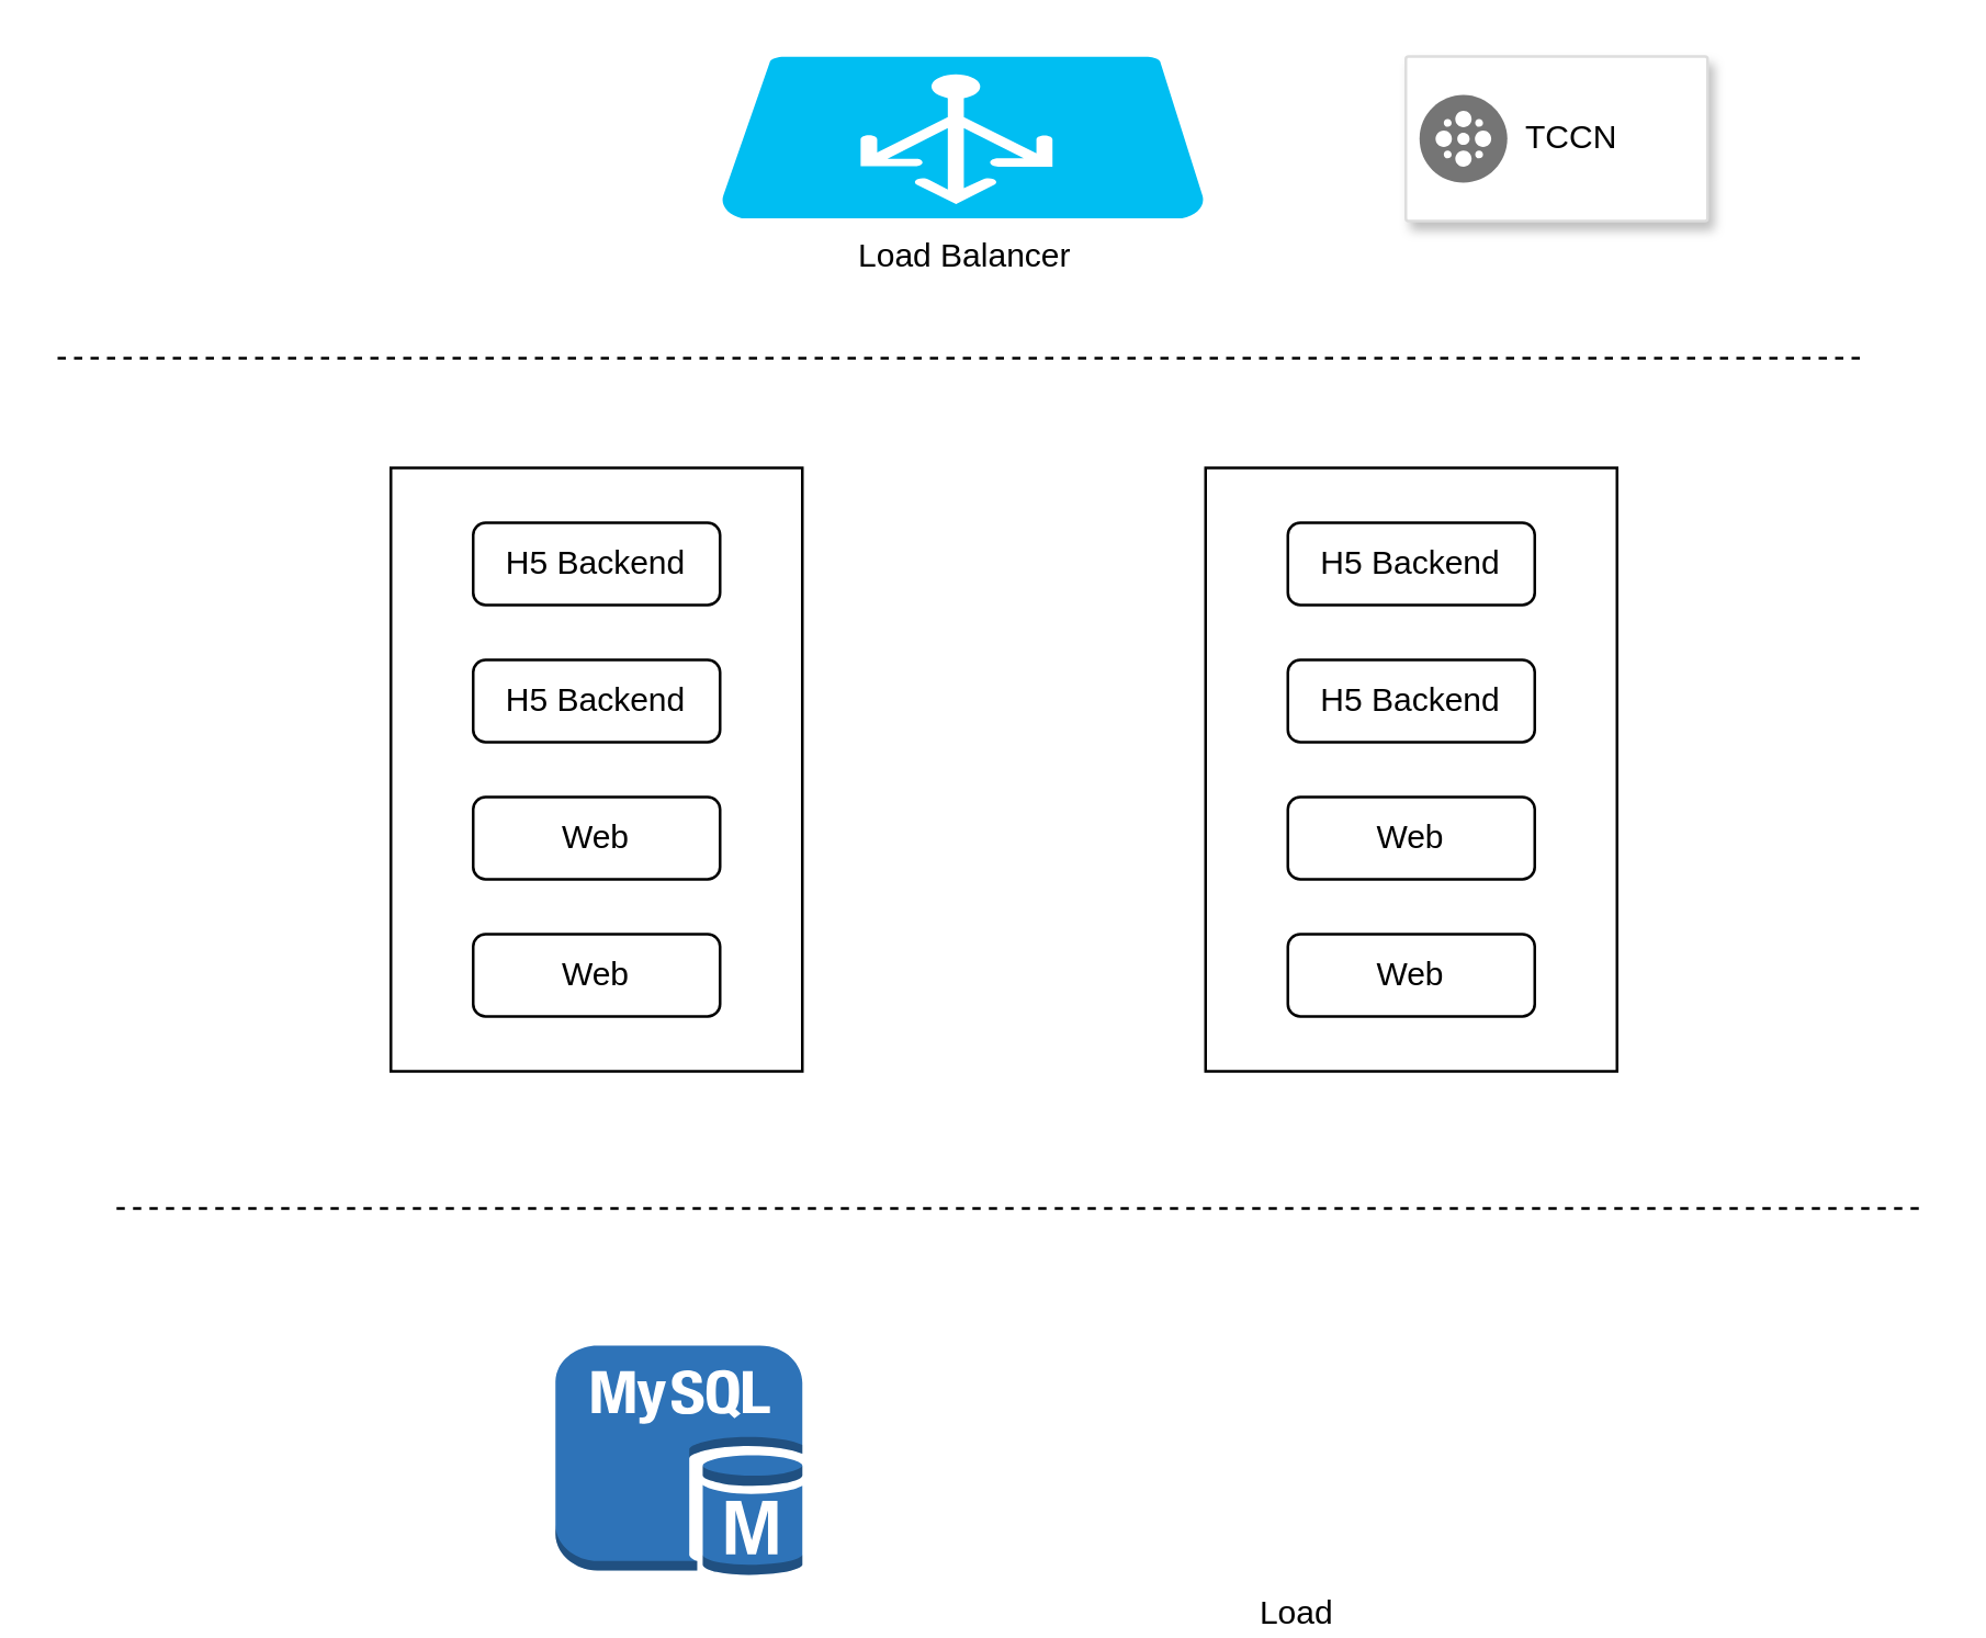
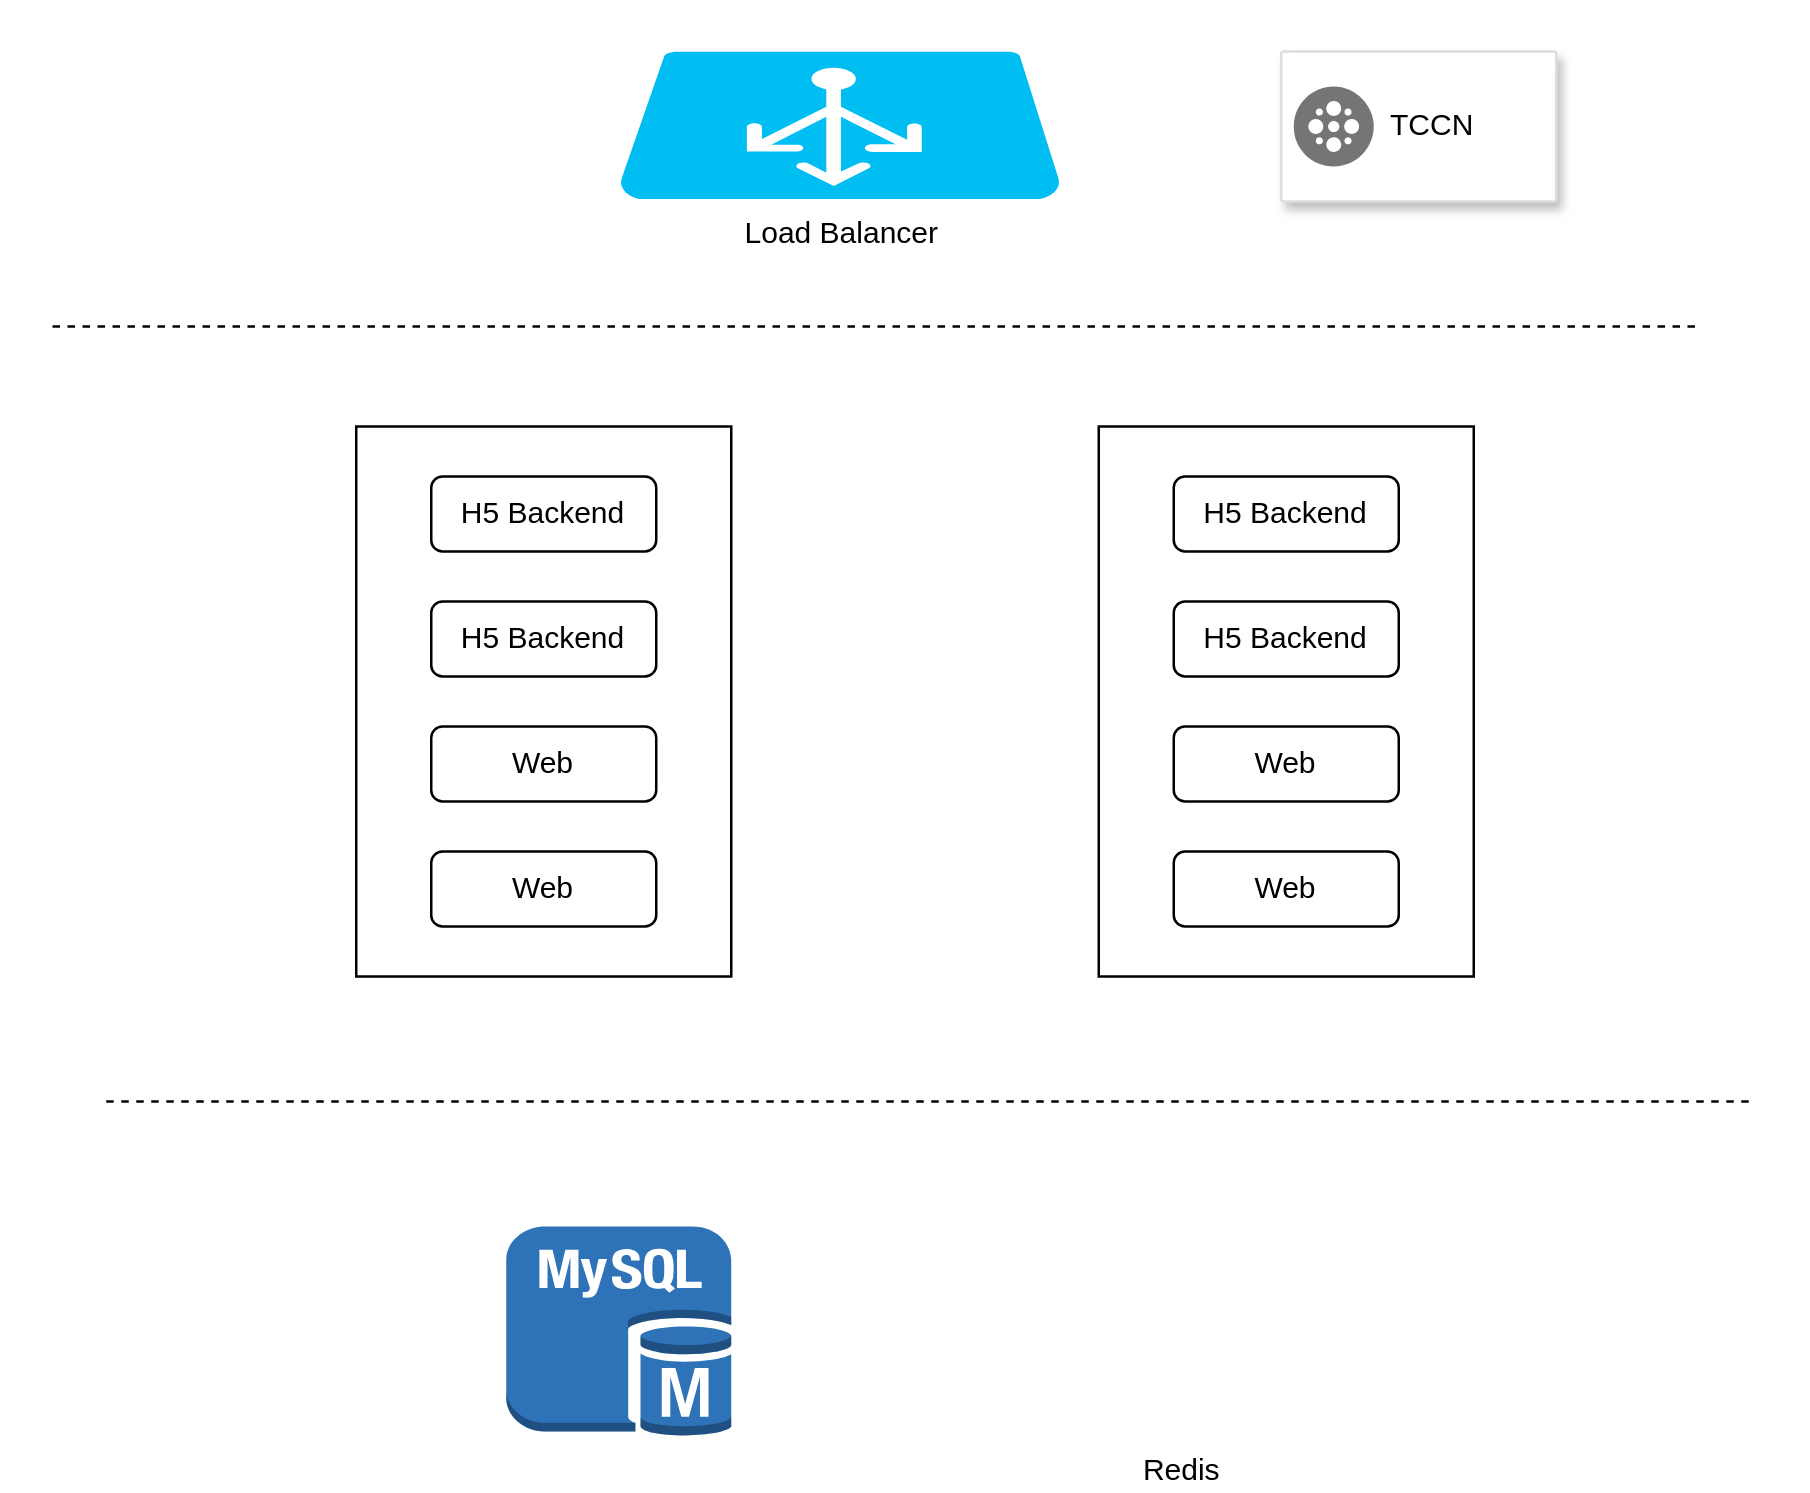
  <mxCell id="0" />
  <mxCell id="1" parent="0" />
- <mxCell id="2" value="Load Balancer" style="verticalLabelPosition=bottom;html=1;verticalAlign=top;align=center;strokeColor=none;fillColor=#00BEF2;shape=mxgraph.azure.azure_load_balancer;" parent="1" vertex="1"><mxGeometry x="262" y="20" width="177" height="59" as="geometry" /></mxCell>
+ <mxCell id="2" value="Load Balancer" style="verticalLabelPosition=bottom;html=1;verticalAlign=top;align=center;strokeColor=none;fillColor=#00BEF2;shape=mxgraph.azure.azure_load_balancer;" parent="1" vertex="1"><mxGeometry x="247" y="20" width="177" height="59" as="geometry" /></mxCell>
  <mxCell id="3" value="" style="outlineConnect=0;dashed=0;verticalLabelPosition=bottom;verticalAlign=top;align=center;html=1;shape=mxgraph.aws3.mysql_db_instance;fillColor=#2E73B8;gradientColor=none;" parent="1" vertex="1"><mxGeometry x="202" y="490" width="90" height="84" as="geometry" /></mxCell>
- <mxCell id="4" value="Load" style="shape=image;html=1;verticalAlign=top;verticalLabelPosition=bottom;labelBackgroundColor=#ffffff;imageAspect=0;aspect=fixed;image=https://cdn4.iconfinder.com/data/icons/redis-2/1451/Untitled-2-128.png" parent="1" vertex="1"><mxGeometry x="422" y="474" width="100" height="100" as="geometry" /></mxCell>
+ <mxCell id="4" value="Redis" style="shape=image;html=1;verticalAlign=top;verticalLabelPosition=bottom;labelBackgroundColor=#ffffff;imageAspect=0;aspect=fixed;image=https://cdn4.iconfinder.com/data/icons/redis-2/1451/Untitled-2-128.png" parent="1" vertex="1"><mxGeometry x="422" y="474" width="100" height="100" as="geometry" /></mxCell>
  <mxCell id="5" value="" style="endArrow=none;dashed=1;html=1;" parent="1" edge="1"><mxGeometry width="50" height="50" relative="1" as="geometry"><mxPoint x="20.5" y="130" as="sourcePoint" /><mxPoint x="680.5" y="130" as="targetPoint" /></mxGeometry></mxCell>
  <mxCell id="6" value="" style="endArrow=none;dashed=1;html=1;" parent="1" edge="1"><mxGeometry width="50" height="50" relative="1" as="geometry"><mxPoint x="42" y="440" as="sourcePoint" /><mxPoint x="702" y="440" as="targetPoint" /></mxGeometry></mxCell>
  <mxCell id="7" value="" style="rounded=0;whiteSpace=wrap;html=1;" parent="1" vertex="1"><mxGeometry x="142" y="170" width="150" height="220" as="geometry" /></mxCell>
  <mxCell id="8" value="H5 Backend" style="rounded=1;whiteSpace=wrap;html=1;" parent="1" vertex="1"><mxGeometry x="172" y="190" width="90" height="30" as="geometry" /></mxCell>
  <mxCell id="9" value="H5 Backend" style="rounded=1;whiteSpace=wrap;html=1;" parent="1" vertex="1"><mxGeometry x="172" y="240" width="90" height="30" as="geometry" /></mxCell>
  <mxCell id="10" value="Web" style="rounded=1;whiteSpace=wrap;html=1;" parent="1" vertex="1"><mxGeometry x="172" y="290" width="90" height="30" as="geometry" /></mxCell>
  <mxCell id="11" value="Web" style="rounded=1;whiteSpace=wrap;html=1;" parent="1" vertex="1"><mxGeometry x="172" y="340" width="90" height="30" as="geometry" /></mxCell>
  <mxCell id="12" value="" style="rounded=0;whiteSpace=wrap;html=1;" parent="1" vertex="1"><mxGeometry x="439" y="170" width="150" height="220" as="geometry" /></mxCell>
  <mxCell id="13" value="H5 Backend" style="rounded=1;whiteSpace=wrap;html=1;" parent="1" vertex="1"><mxGeometry x="469" y="190" width="90" height="30" as="geometry" /></mxCell>
  <mxCell id="14" value="H5 Backend" style="rounded=1;whiteSpace=wrap;html=1;" parent="1" vertex="1"><mxGeometry x="469" y="240" width="90" height="30" as="geometry" /></mxCell>
  <mxCell id="15" value="Web" style="rounded=1;whiteSpace=wrap;html=1;" parent="1" vertex="1"><mxGeometry x="469" y="290" width="90" height="30" as="geometry" /></mxCell>
  <mxCell id="16" value="Web" style="rounded=1;whiteSpace=wrap;html=1;" parent="1" vertex="1"><mxGeometry x="469" y="340" width="90" height="30" as="geometry" /></mxCell>
  <mxCell id="17" value="" style="strokeColor=#dddddd;shadow=1;strokeWidth=1;rounded=1;absoluteArcSize=1;arcSize=2;" vertex="1" parent="1"><mxGeometry x="512" y="20" width="110" height="60" as="geometry" /></mxCell>
  <mxCell id="18" value="&lt;div&gt;TCCN&lt;/div&gt;" style="dashed=0;connectable=0;html=1;fillColor=#757575;strokeColor=none;shape=mxgraph.gcp2.cluster;part=1;labelPosition=right;verticalLabelPosition=middle;align=left;verticalAlign=middle;spacingLeft=5;fontSize=12;" vertex="1" parent="17"><mxGeometry y="0.5" width="32" height="32" relative="1" as="geometry"><mxPoint x="5" y="-16" as="offset" /></mxGeometry></mxCell>
